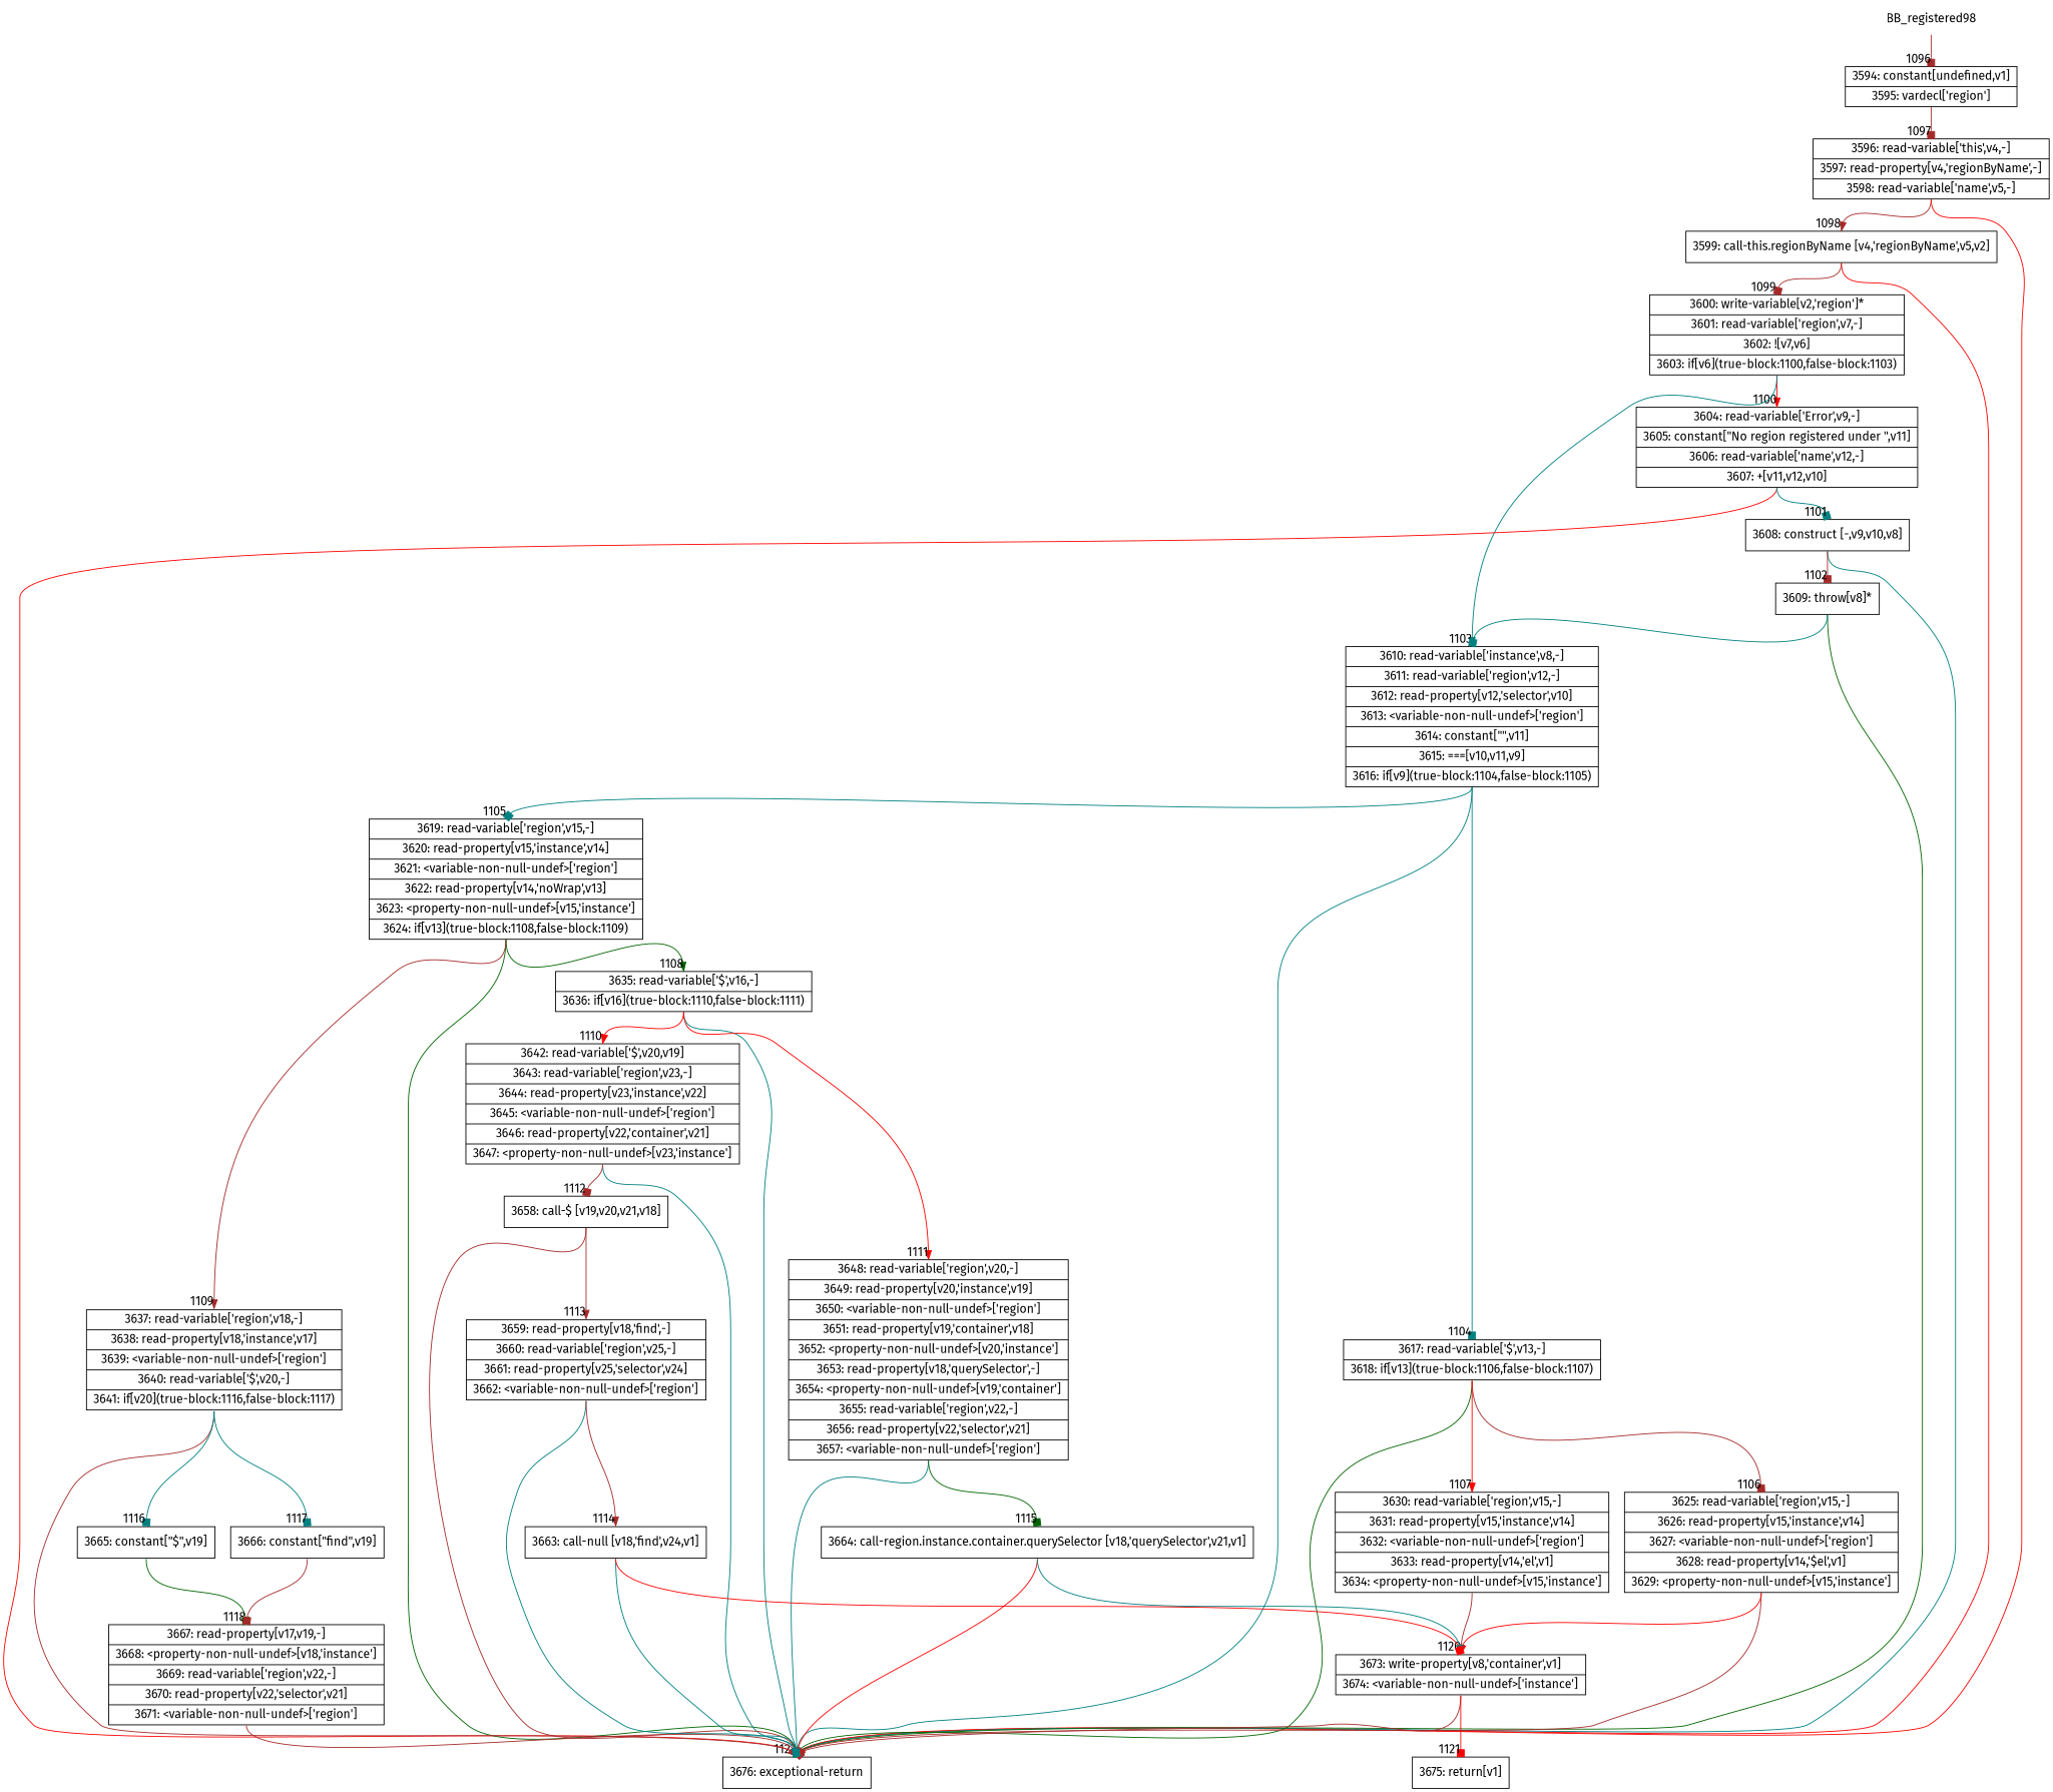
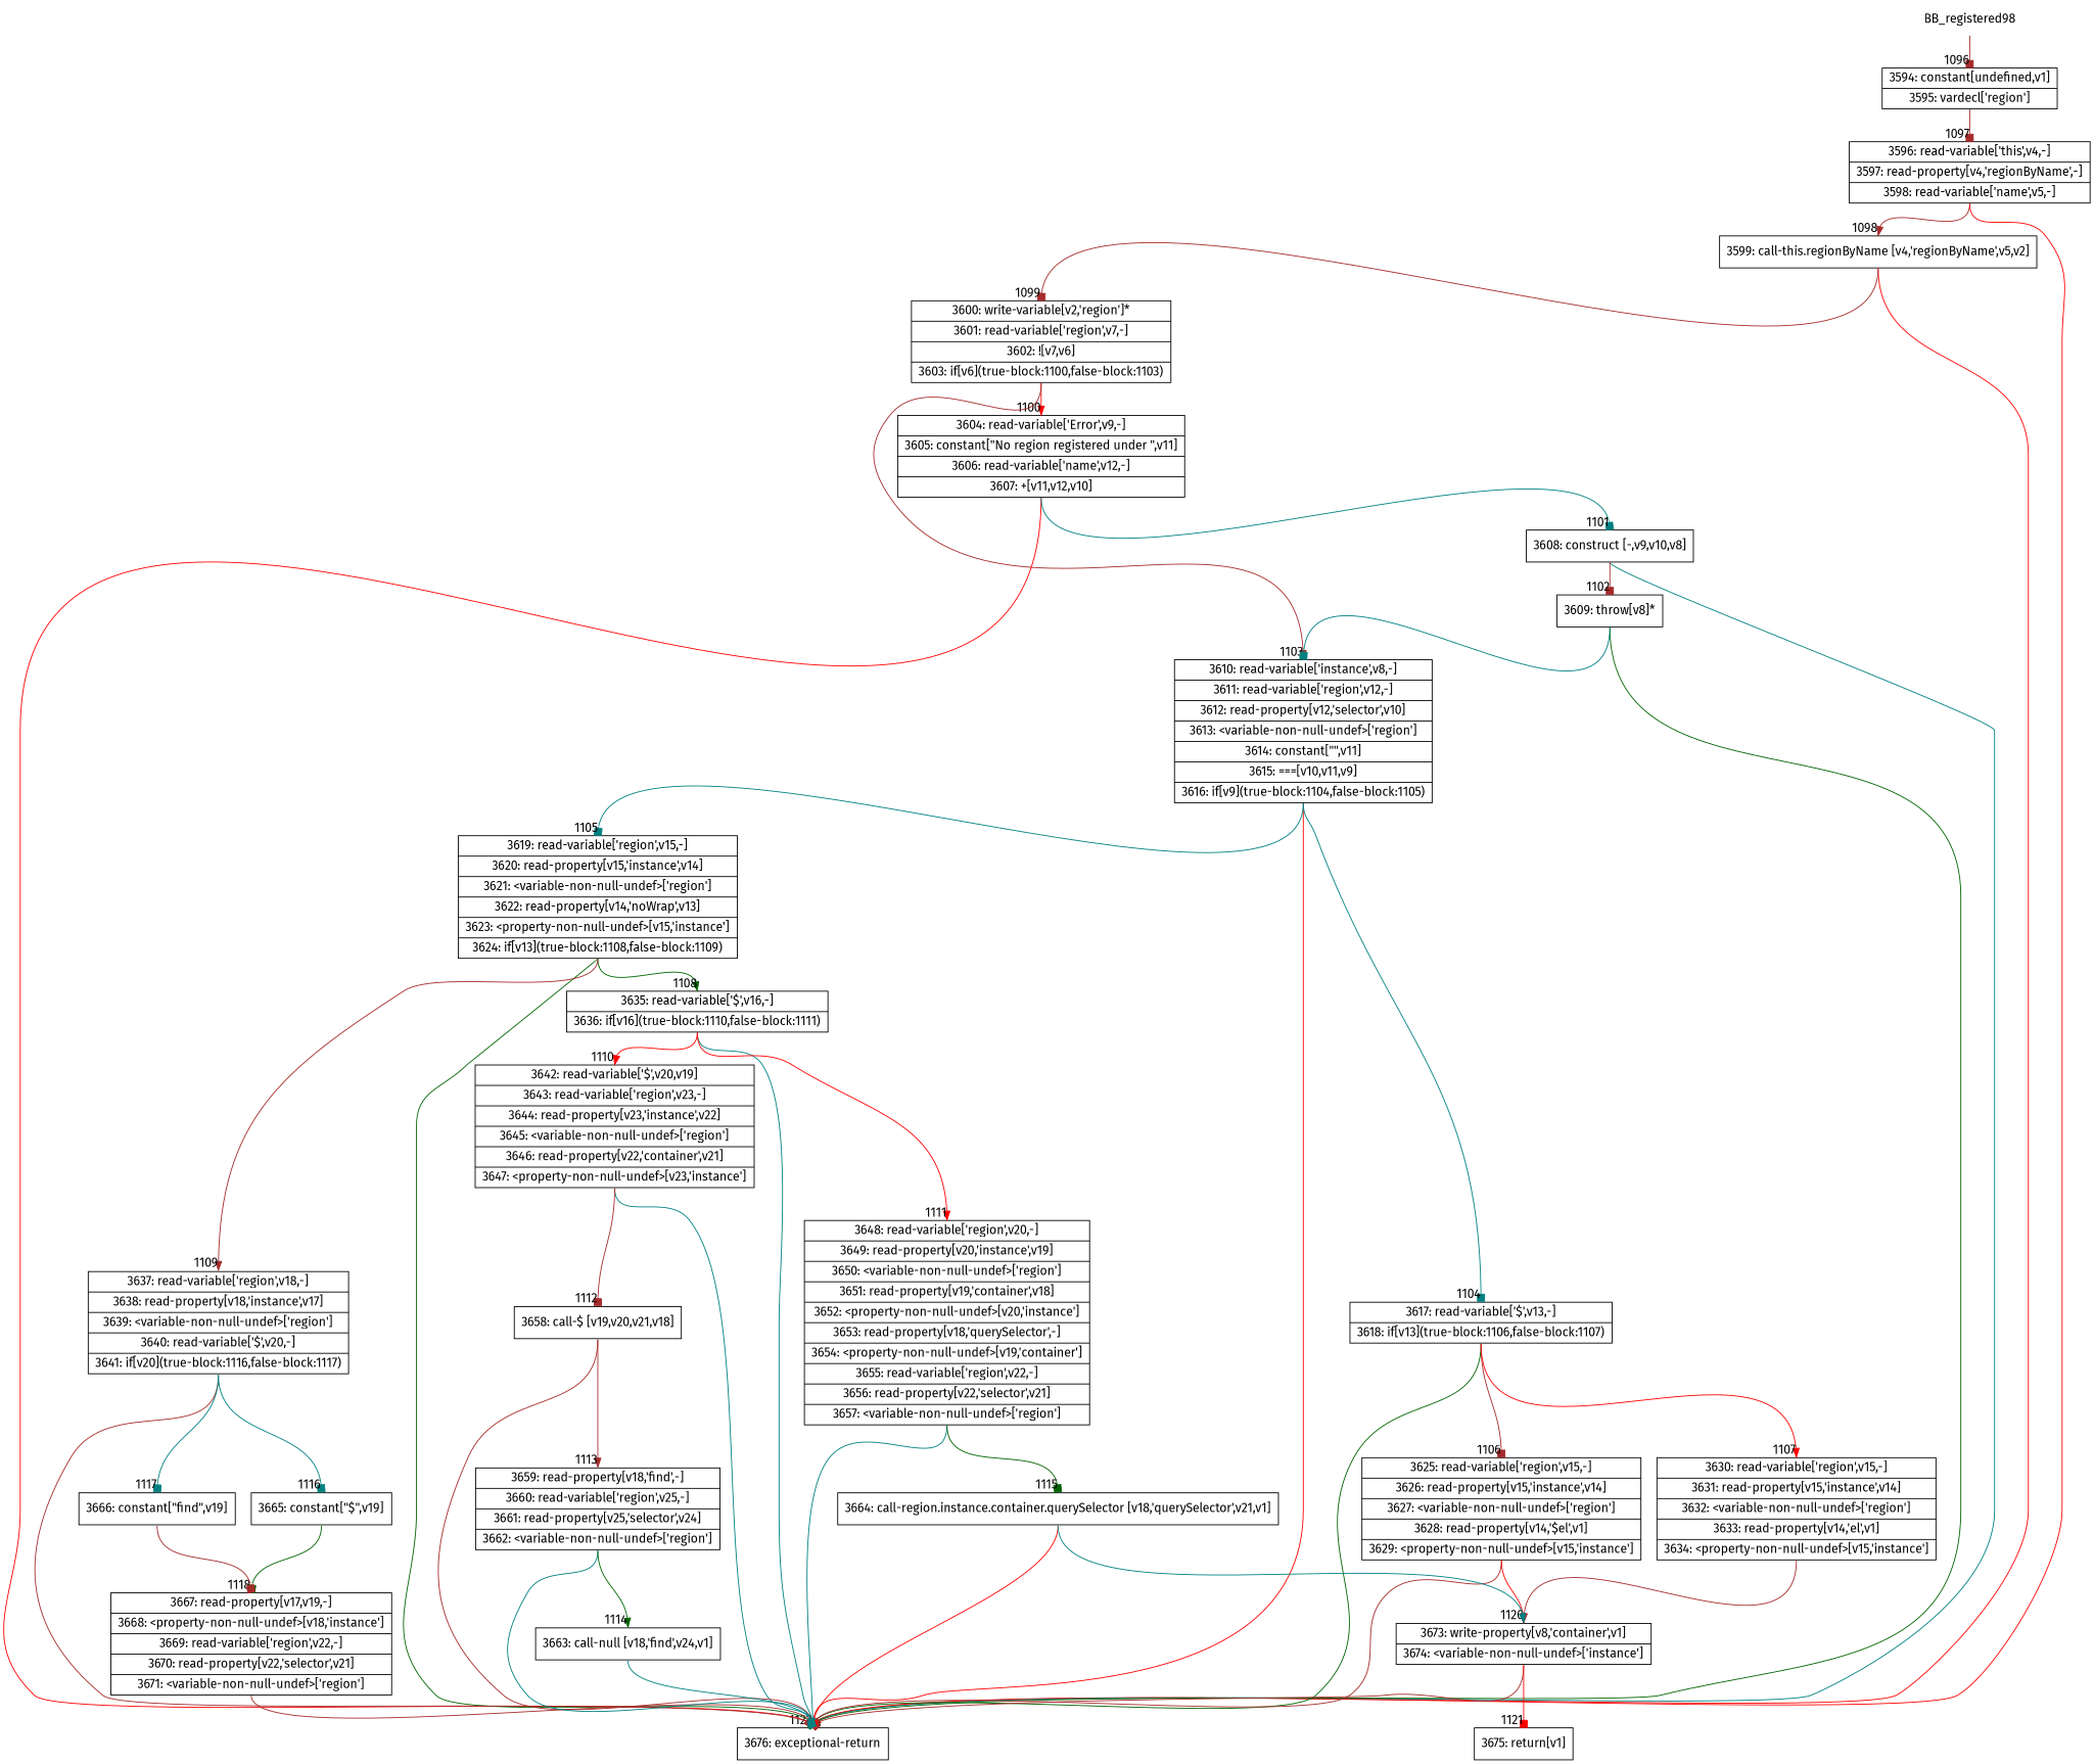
  digraph {
    fontname="Fira Sans"
    rankdir=TD
    node [fontname="Fira Sans" shape=record]
    edge [arrowhead=box color=brown fontname="Fira Sans" headport=n tailport=s]
    n1 [label=BB_registered98 shape=none]
    n2 [label="{3594: constant[undefined,v1]|3595: vardecl['region']}"]
    n3 [label="{3596: read-variable['this',v4,-]|3597: read-property[v4,'regionByName',-]|3598: read-variable['name',v5,-]}"]
    n4 [label="{3599: call-this.regionByName [v4,'regionByName',v5,v2]}"]
    n5 [label="{3676: exceptional-return}"]
    n6 [label="{3600: write-variable[v2,'region']*|3601: read-variable['region',v7,-]|3602: ![v7,v6]|3603: if[v6](true-block:1100,false-block:1103)}"]
    n7 [label="{3604: read-variable['Error',v9,-]|3605: constant[\"No region registered under \",v11]|3606: read-variable['name',v12,-]|3607: +[v11,v12,v10]}"]
    n8 [label="{3610: read-variable['instance',v8,-]|3611: read-variable['region',v12,-]|3612: read-property[v12,'selector',v10]|3613: \<variable-non-null-undef\>['region']|3614: constant[\"\",v11]|3615: ===[v10,v11,v9]|3616: if[v9](true-block:1104,false-block:1105)}"]
    n9 [label="{3608: construct [-,v9,v10,v8]}"]
    n10 [label="{3617: read-variable['$',v13,-]|3618: if[v13](true-block:1106,false-block:1107)}"]
    n11 [label="{3619: read-variable['region',v15,-]|3620: read-property[v15,'instance',v14]|3621: \<variable-non-null-undef\>['region']|3622: read-property[v14,'noWrap',v13]|3623: \<property-non-null-undef\>[v15,'instance']|3624: if[v13](true-block:1108,false-block:1109)}"]
    n12 [label="{3609: throw[v8]*}"]
    n13 [label="{3625: read-variable['region',v15,-]|3626: read-property[v15,'instance',v14]|3627: \<variable-non-null-undef\>['region']|3628: read-property[v14,'$el',v1]|3629: \<property-non-null-undef\>[v15,'instance']}"]
    n14 [label="{3630: read-variable['region',v15,-]|3631: read-property[v15,'instance',v14]|3632: \<variable-non-null-undef\>['region']|3633: read-property[v14,'el',v1]|3634: \<property-non-null-undef\>[v15,'instance']}"]
    n15 [label="{3635: read-variable['$',v16,-]|3636: if[v16](true-block:1110,false-block:1111)}"]
    n16 [label="{3637: read-variable['region',v18,-]|3638: read-property[v18,'instance',v17]|3639: \<variable-non-null-undef\>['region']|3640: read-variable['$',v20,-]|3641: if[v20](true-block:1116,false-block:1117)}"]
    n17 [label="{3673: write-property[v8,'container',v1]|3674: \<variable-non-null-undef\>['instance']}"]
    n18 [label="{3642: read-variable['$',v20,v19]|3643: read-variable['region',v23,-]|3644: read-property[v23,'instance',v22]|3645: \<variable-non-null-undef\>['region']|3646: read-property[v22,'container',v21]|3647: \<property-non-null-undef\>[v23,'instance']}"]
    n19 [label="{3648: read-variable['region',v20,-]|3649: read-property[v20,'instance',v19]|3650: \<variable-non-null-undef\>['region']|3651: read-property[v19,'container',v18]|3652: \<property-non-null-undef\>[v20,'instance']|3653: read-property[v18,'querySelector',-]|3654: \<property-non-null-undef\>[v19,'container']|3655: read-variable['region',v22,-]|3656: read-property[v22,'selector',v21]|3657: \<variable-non-null-undef\>['region']}"]
    n20 [label="{3665: constant[\"$\",v19]}"]
    n21 [label="{3666: constant[\"find\",v19]}"]
    n22 [label="{3675: return[v1]}"]
    n23 [label="{3658: call-$ [v19,v20,v21,v18]}"]
    n24 [label="{3664: call-region.instance.container.querySelector [v18,'querySelector',v21,v1]}"]
    n25 [label="{3667: read-property[v17,v19,-]|3668: \<property-non-null-undef\>[v18,'instance']|3669: read-variable['region',v22,-]|3670: read-property[v22,'selector',v21]|3671: \<variable-non-null-undef\>['region']}"]
    n26 [label="{3659: read-property[v18,'find',-]|3660: read-variable['region',v25,-]|3661: read-property[v25,'selector',v24]|3662: \<variable-non-null-undef\>['region']}"]
    n27 [label="{3663: call-null [v18,'find',v24,v1]}"]
    n1 -> n2 [headlabel="    1096"]
    n2 -> n3 [headlabel="      1097"]
    n3 -> n4 [arrowhead=normal headlabel="      1098"]
    n3 -> n5 [arrowhead=normal color=red headlabel="      1122"]
    n4 -> n5 [arrowhead=normal color=red]
    n4 -> n6 [headlabel="      1099"]
    n6 -> n7 [arrowhead=normal color=red headlabel="      1100"]
-   n6 -> n8 [arrowhead=normal color=teal headlabel="      1103"]
+   n6 -> n8 [arrowhead=normal headlabel="      1103"]
    n7 -> n5 [arrowhead=normal color=red]
    n7 -> n9 [color=teal headlabel="      1101"]
-   n8 -> n5 [arrowhead=normal color=teal]
+   n8 -> n5 [arrowhead=normal color=red]
    n8 -> n10 [color=teal headlabel="      1104"]
    n8 -> n11 [color=teal headlabel="      1105"]
    n9 -> n5 [color=teal]
    n9 -> n12 [headlabel="      1102"]
    n10 -> n5 [color=darkgreen]
    n10 -> n13 [headlabel="      1106"]
    n10 -> n14 [arrowhead=normal color=red headlabel="      1107"]
    n11 -> n5 [color=darkgreen]
    n11 -> n15 [arrowhead=normal color=darkgreen headlabel="      1108"]
    n11 -> n16 [arrowhead=normal headlabel="      1109"]
    n12 -> n5 [color=darkgreen]
    n12 -> n8 [color=teal]
    n13 -> n5 [arrowhead=normal]
    n13 -> n17 [arrowhead=normal color=red headlabel="      1120"]
    n14 -> n17 [arrowhead=normal]
    n15 -> n5 [arrowhead=normal color=teal]
    n15 -> n18 [arrowhead=normal color=red headlabel="      1110"]
    n15 -> n19 [arrowhead=normal color=red headlabel="      1111"]
    n16 -> n5 [arrowhead=normal]
    n16 -> n20 [color=teal headlabel="      1116"]
    n16 -> n21 [color=teal headlabel="      1117"]
    n17 -> n5
    n17 -> n22 [color=red headlabel="      1121"]
    n18 -> n5 [color=teal]
    n18 -> n23 [headlabel="      1112"]
    n19 -> n5 [color=teal]
    n19 -> n24 [color=darkgreen headlabel="      1115"]
    n20 -> n25 [color=darkgreen headlabel="      1118"]
    n21 -> n25
    n23 -> n5 [arrowhead=normal]
    n23 -> n26 [arrowhead=normal headlabel="      1113"]
    n24 -> n5 [color=red]
    n24 -> n17 [arrowhead=normal color=teal]
    n25 -> n5 [arrowhead=normal]
    n26 -> n5 [arrowhead=normal color=teal]
-   n26 -> n27 [arrowhead=normal headlabel="      1114"]
+   n26 -> n27 [arrowhead=normal color=darkgreen headlabel="      1114"]
    n27 -> n5 [color=teal]
-   n27 -> n17 [color=red]
  }
